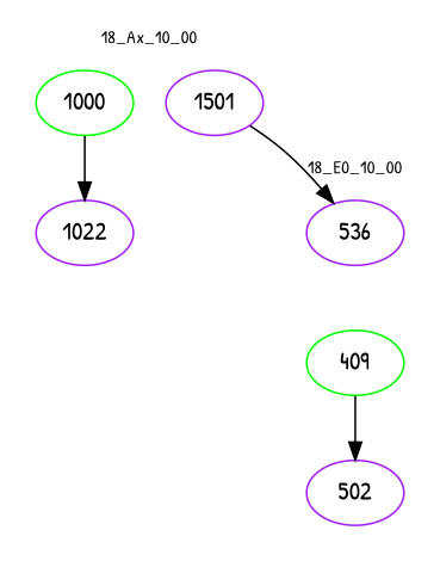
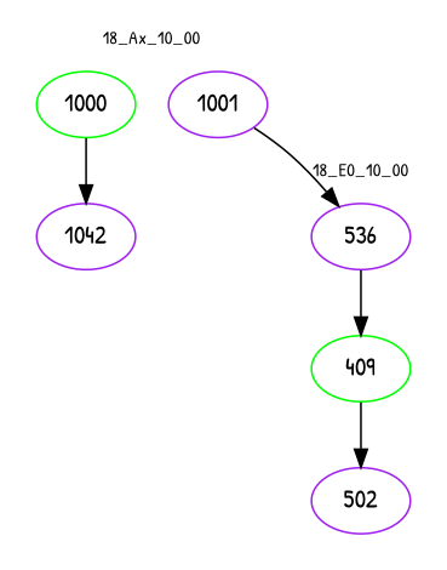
  digraph {
    fontname="Patrick Hand"
    node [color=purple fontname="Patrick Hand"]
    edge [color=black fontname="Patrick Hand"]
-   n1 [label=1501]
+   n1 [label=1001]
    n2 [color=green label=1000]
-   n3 [label=1022]
+   n3 [label=1042]
    n4 [label=536]
    n5 [color=green label=409]
    n6 [label=502]
    subgraph cluster_1 {
      color=white
      fontsize=10
      label="18_Ax_10_00"
      n1
      n2
      n3
    }
    subgraph cluster_2 {
      color=white
      fontsize=10
      label="18_E0_10_00"
      n4
      n5
      n6
    }
    n1 -> n4
    n2 -> n3
+   n4 -> n5
    n5 -> n6
  }
